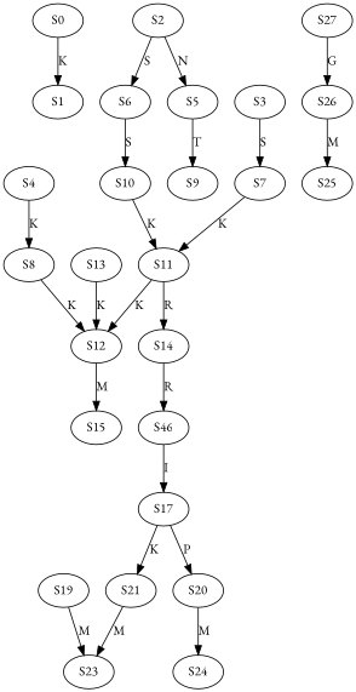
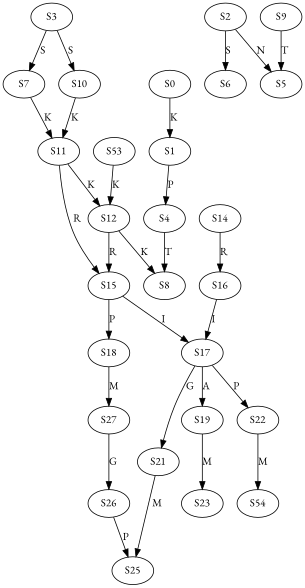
  strict digraph {
    fontname="EB Garamond"
    node [fontname="EB Garamond"]
    edge [fontname="EB Garamond"]
    S0
    S1
    S4
    S2
    S5
    S6
    S3
    S7
    S8
    S9
    S10
    S11
    S12
    S14
    S15
-   S13
-   S16 [label=S46]
+   S13 [label=S53]
+   S16
    S17
+   S18
    S19
-   S20
+   S20 [label=S22]
    S21
    n23 [label=S27]
    S23
-   S24
+   S24 [label=S54]
    S25
    S26
    S0 -> S1 [label=K]
-   S4 -> S8 [label=K]
+   S1 -> S4 [label=P]
+   S4 -> S8 [label=T]
    S2 -> S5 [label=N]
    S2 -> S6 [label=S]
-   S5 -> S9 [label=T]
-   S6 -> S10 [label=S]
+   S9 -> S5 [label=T]
+   S3 -> S10 [label=S]
    S3 -> S7 [label=S]
    S7 -> S11 [label=K]
-   S8 -> S12 [label=K]
+   S12 -> S8 [label=K]
    S10 -> S11 [label=K]
    S11 -> S12 [label=K]
-   S11 -> S14 [label=R]
-   S12 -> S15 [label=M]
+   S11 -> S15 [label=R]
+   S12 -> S15 [label=R]
    S14 -> S16 [label=R]
+   S15 -> S17 [label=I]
+   S15 -> S18 [label=P]
    S13 -> S12 [label=K]
    S16 -> S17 [label=I]
+   S17 -> S19 [label=A]
    S17 -> S20 [label=P]
-   S17 -> S21 [label=K]
+   S17 -> S21 [label=G]
+   S18 -> n23 [label=M]
    S19 -> S23 [label=M]
    S20 -> S24 [label=M]
-   S21 -> S23 [label=M]
+   S21 -> S25 [label=M]
    n23 -> S26 [label=G]
-   S26 -> S25 [label=M]
+   S26 -> S25 [label=P]
  }
